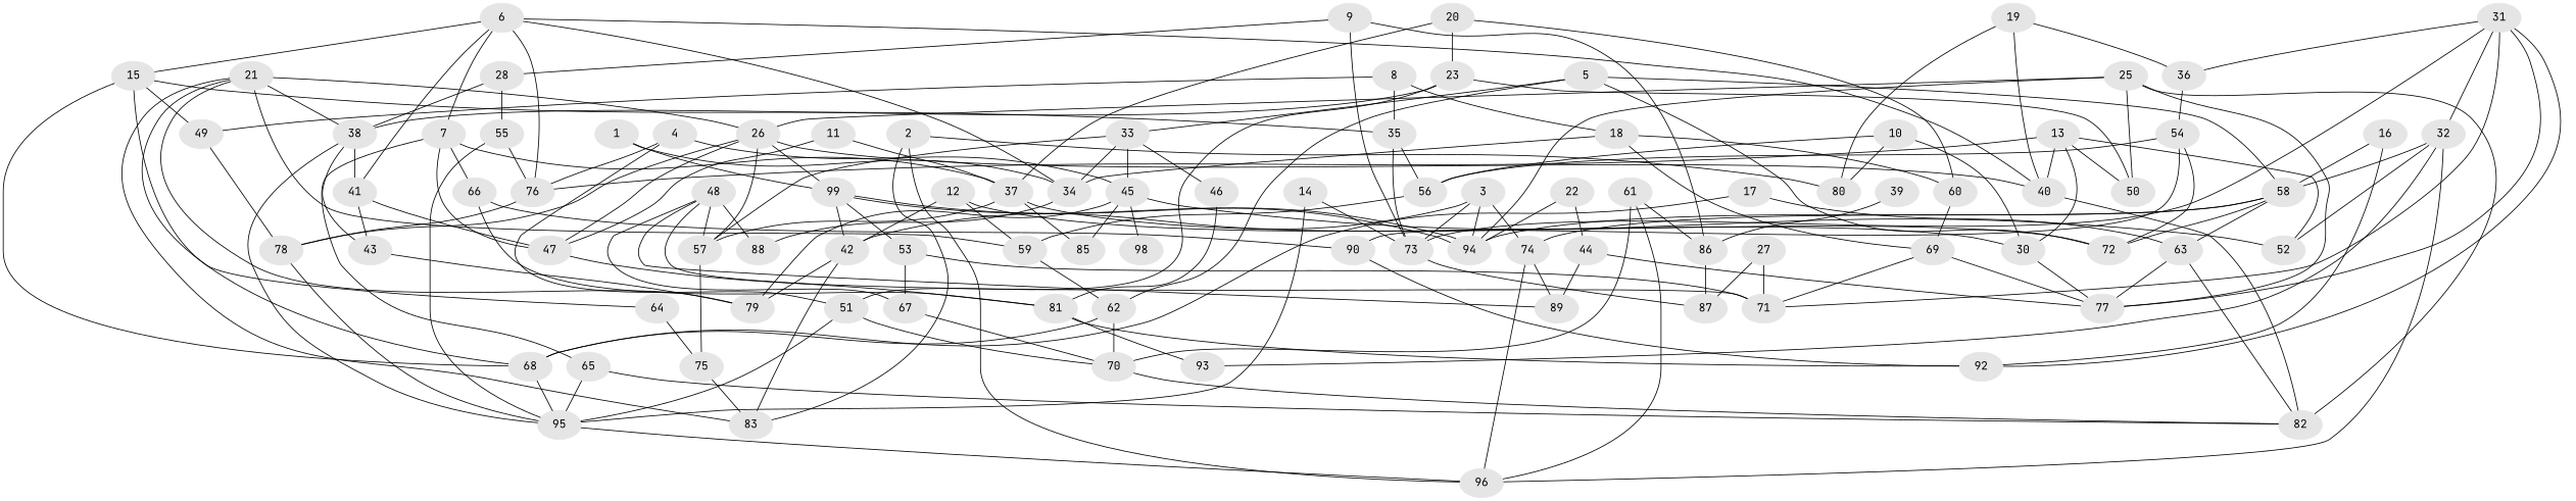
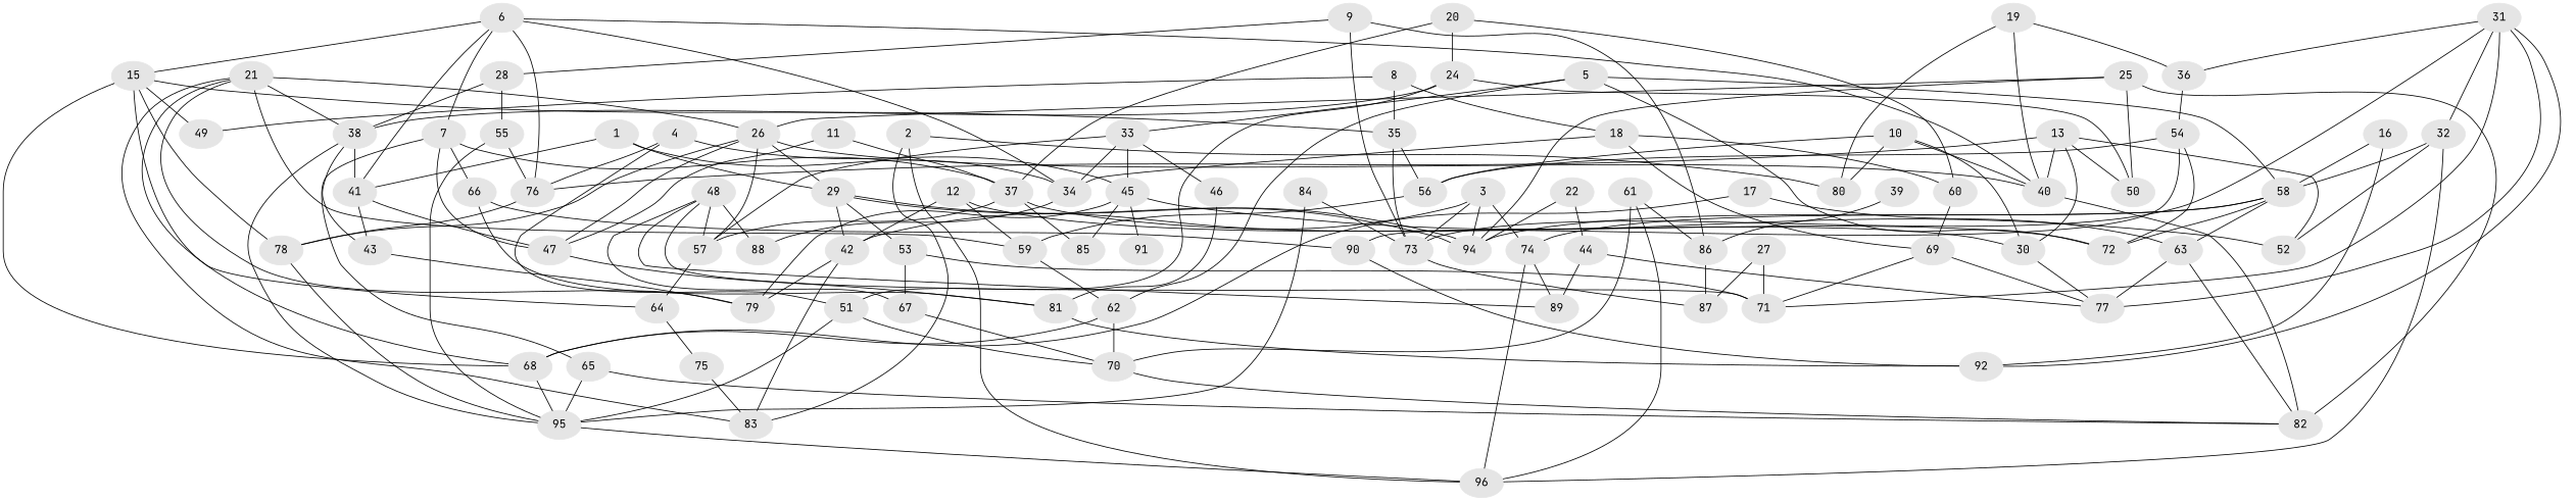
  graph {
    fontname="JetBrains Mono"
    node [color=gray90 fontname="JetBrains Mono" style=filled]
    edge [fontname="JetBrains Mono"]
    1
-   29 [label=99]
+   29
    34
    41
    42
    94
    53
    88
    47
    43
    2
    80
    83
    96
    3
    73
    74
    79
    87
    89
    4
    45
    51
    76
    52
-   91 [label=98]
+   91
    85
    95
    70
    78
    5
    33
    58
    62
    72
    57
    46
    63
    68
    6
    7
    15
    40
    37
    65
    66
    35
    49
    64
    82
    81
    90
    8
    18
    60
    69
    56
    9
    28
    86
    38
    55
    10
    30
    77
    59
    11
    12
    13
    50
-   14
+   14 [label=84]
    75
    16
    92
    17
    71
    19
    36
    54
    20
-   24 [label=23]
+   24
    21
    26
    22
    44
    31
    32
    25
    27
    67
-   93
    39
    48
    61
    1 -- 29
    1 -- 34
+   1 -- 41
    29 -- 42
    29 -- 94
    29 -- 94
    29 -- 53
    34 -- 88
    41 -- 47
    41 -- 43
    42 -- 83
    42 -- 79
    53 -- 71
    53 -- 67
    47 -- 81
    43 -- 79
    2 -- 80
    2 -- 83
    2 -- 96
    3 -- 42
    3 -- 94
    3 -- 73
    3 -- 74
    73 -- 87
    74 -- 96
    74 -- 89
    4 -- 45
    4 -- 51
    4 -- 76
    45 -- 79
    45 -- 52
    45 -- 91
    45 -- 85
    51 -- 95
    51 -- 70
    76 -- 78
    95 -- 96
    70 -- 82
    78 -- 95
    5 -- 33
    5 -- 58
    5 -- 62
    5 -- 72
    33 -- 34
    33 -- 45
    33 -- 57
    33 -- 46
    58 -- 94
    58 -- 74
    58 -- 72
    58 -- 63
    62 -- 70
    62 -- 68
-   57 -- 75
+   57 -- 64
    46 -- 81
    63 -- 82
    63 -- 77
    68 -- 95
    6 -- 34
    6 -- 41
    6 -- 76
    6 -- 7
    6 -- 15
    6 -- 40
    7 -- 47
    7 -- 37
    7 -- 65
    7 -- 66
-   49 -- 78
+   15 -- 78
    15 -- 68
    15 -- 35
    15 -- 49
    15 -- 64
    40 -- 82
    37 -- 85
    37 -- 72
    37 -- 57
    65 -- 95
    65 -- 82
    66 -- 81
    66 -- 90
    35 -- 73
    35 -- 56
    64 -- 75
    81 -- 92
-   81 -- 93
    90 -- 92
    8 -- 35
    8 -- 49
    8 -- 18
    18 -- 34
    18 -- 60
    18 -- 69
    60 -- 69
    69 -- 77
    69 -- 71
    56 -- 59
    9 -- 73
    9 -- 28
    9 -- 86
    28 -- 38
    28 -- 55
    86 -- 87
    38 -- 41
    38 -- 43
    38 -- 95
    55 -- 76
    55 -- 95
    10 -- 80
+   10 -- 40
    10 -- 56
    10 -- 30
    30 -- 77
    59 -- 62
    11 -- 47
    11 -- 37
    12 -- 42
    12 -- 30
    12 -- 59
    13 -- 76
    13 -- 52
    13 -- 40
    13 -- 30
    13 -- 50
    14 -- 73
    14 -- 95
    75 -- 83
    16 -- 58
    16 -- 92
    17 -- 63
    17 -- 68
    19 -- 80
    19 -- 40
    19 -- 36
    36 -- 54
    54 -- 72
    54 -- 90
    54 -- 56
    20 -- 37
    20 -- 60
    20 -- 24
    24 -- 51
    24 -- 38
    24 -- 50
    21 -- 83
    21 -- 79
    21 -- 68
    21 -- 38
    21 -- 59
    21 -- 26
    26 -- 29
    26 -- 47
    26 -- 78
    26 -- 57
    26 -- 40
    22 -- 94
    22 -- 44
    44 -- 89
    44 -- 77
    31 -- 73
    31 -- 77
    31 -- 92
    31 -- 71
    31 -- 36
    31 -- 32
    32 -- 96
    32 -- 52
    32 -- 58
-   32 -- 93
    25 -- 94
    25 -- 82
-   25 -- 77
    25 -- 50
    25 -- 26
    27 -- 87
    27 -- 71
    67 -- 70
    39 -- 86
    48 -- 88
    48 -- 89
    48 -- 57
    48 -- 71
    48 -- 67
    61 -- 96
    61 -- 70
    61 -- 86
  }
